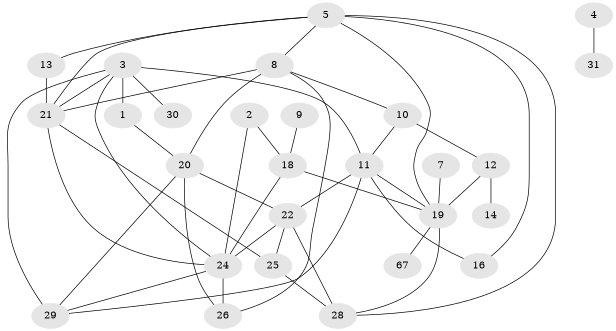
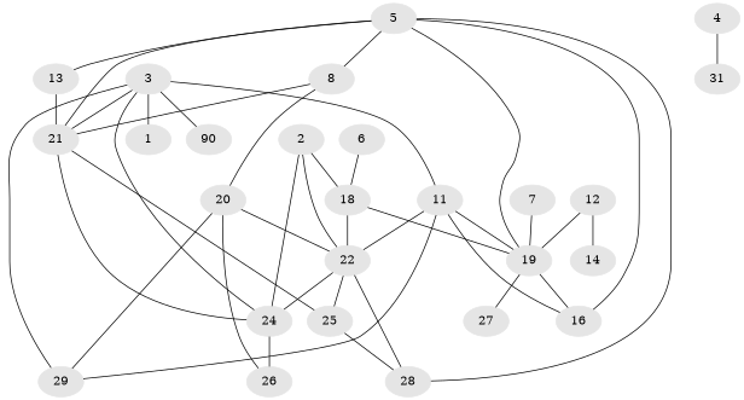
  graph {
    node [color=gray90 style=filled]
    edge [weight=1.0]
    1
    20
    22
    29
    26
    2
    18
    24
    19
    28
    25
    3
    11
    21
-   30
+   30 [label=90]
    16
    4
    31
    5
    8
    13
-   10
-   27 [label=67]
+   27
    7
    12
-   9
+   9 [label=6]
    14
-   1 -- 20
    20 -- 22
    20 -- 29 [weight=2.0]
    20 -- 26
    22 -- 24
    22 -- 28 [weight=2.0]
    22 -- 25 [weight=2.0]
+   2 -- 22
    2 -- 18
    2 -- 24
-   18 -- 24
+   18 -- 22
    18 -- 19
-   24 -- 29
    24 -- 26
-   19 -- 28
+   19 -- 16
    19 -- 27
    25 -- 28 [weight=2.0]
    3 -- 1
    3 -- 29
    3 -- 24
    3 -- 11
    3 -- 21
    3 -- 30
    11 -- 22
    11 -- 29
    11 -- 19
    11 -- 16
    21 -- 24
    21 -- 25
    4 -- 31
    5 -- 19
    5 -- 28
    5 -- 21
    5 -- 16
    5 -- 8
    5 -- 13
    8 -- 20 [weight=2.0]
-   8 -- 26
    8 -- 21
-   8 -- 10
    13 -- 21
-   10 -- 11
-   10 -- 12
    7 -- 19
    12 -- 19
    12 -- 14
    9 -- 18
  }
